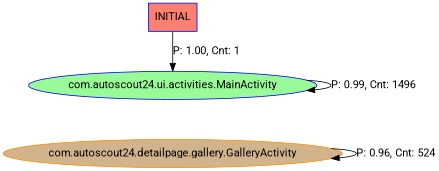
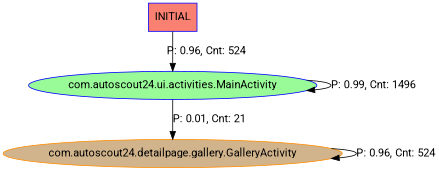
  digraph {
    fontname=Roboto
    node [color=blue fontname=Roboto style=filled]
    edge [fontname=Roboto]
    n1 [color=darkorange fillcolor=tan label="com.autoscout24.detailpage.gallery.GalleryActivity"]
    n2 [fillcolor=palegreen label="com.autoscout24.ui.activities.MainActivity"]
    n3 [fillcolor=salmon label=INITIAL shape=box]
    n1 -> n1 [label="P: 0.96, Cnt: 524"]
+   n2 -> n1 [label="P: 0.01, Cnt: 21"]
    n2 -> n2 [label="P: 0.99, Cnt: 1496"]
-   n3 -> n2 [label="P: 1.00, Cnt: 1"]
+   n3 -> n2 [label="P: 0.96, Cnt: 524"]
  }
